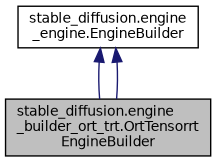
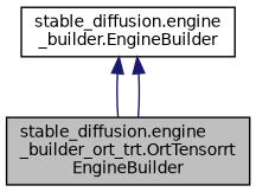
  digraph {
    node [color=black fontname=Helvetica fontsize=10 shape=record style=filled]
    edge [color=midnightblue dir=back fontname=Helvetica fontsize=10 labelfontname=Helvetica labelfontsize=10 style=solid]
    n1 [fillcolor=grey75 fontcolor=black height=0.2 label="stable_diffusion.engine\l_builder_ort_trt.OrtTensorrt\lEngineBuilder" width=0.4]
-   n2 [fillcolor=white height=0.2 label="stable_diffusion.engine\l_engine.EngineBuilder" width=0.4]
+   n2 [fillcolor=white height=0.2 label="stable_diffusion.engine\l_builder.EngineBuilder" width=0.4]
    n2 -> n1
    n2 -> n1
  }
